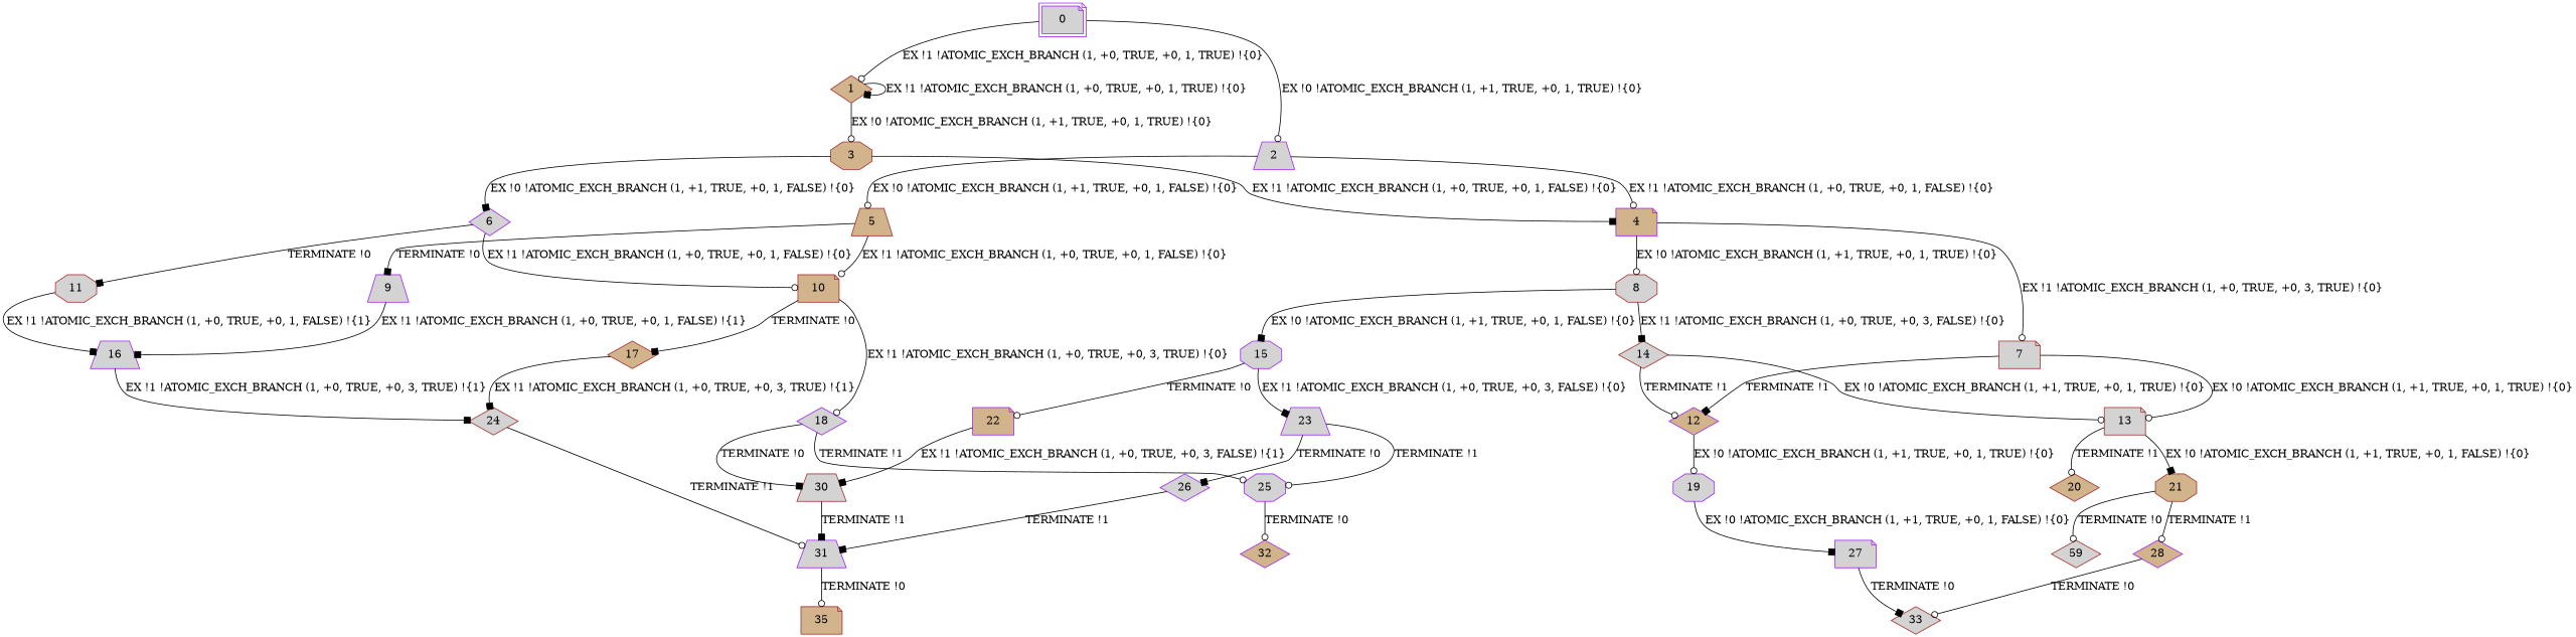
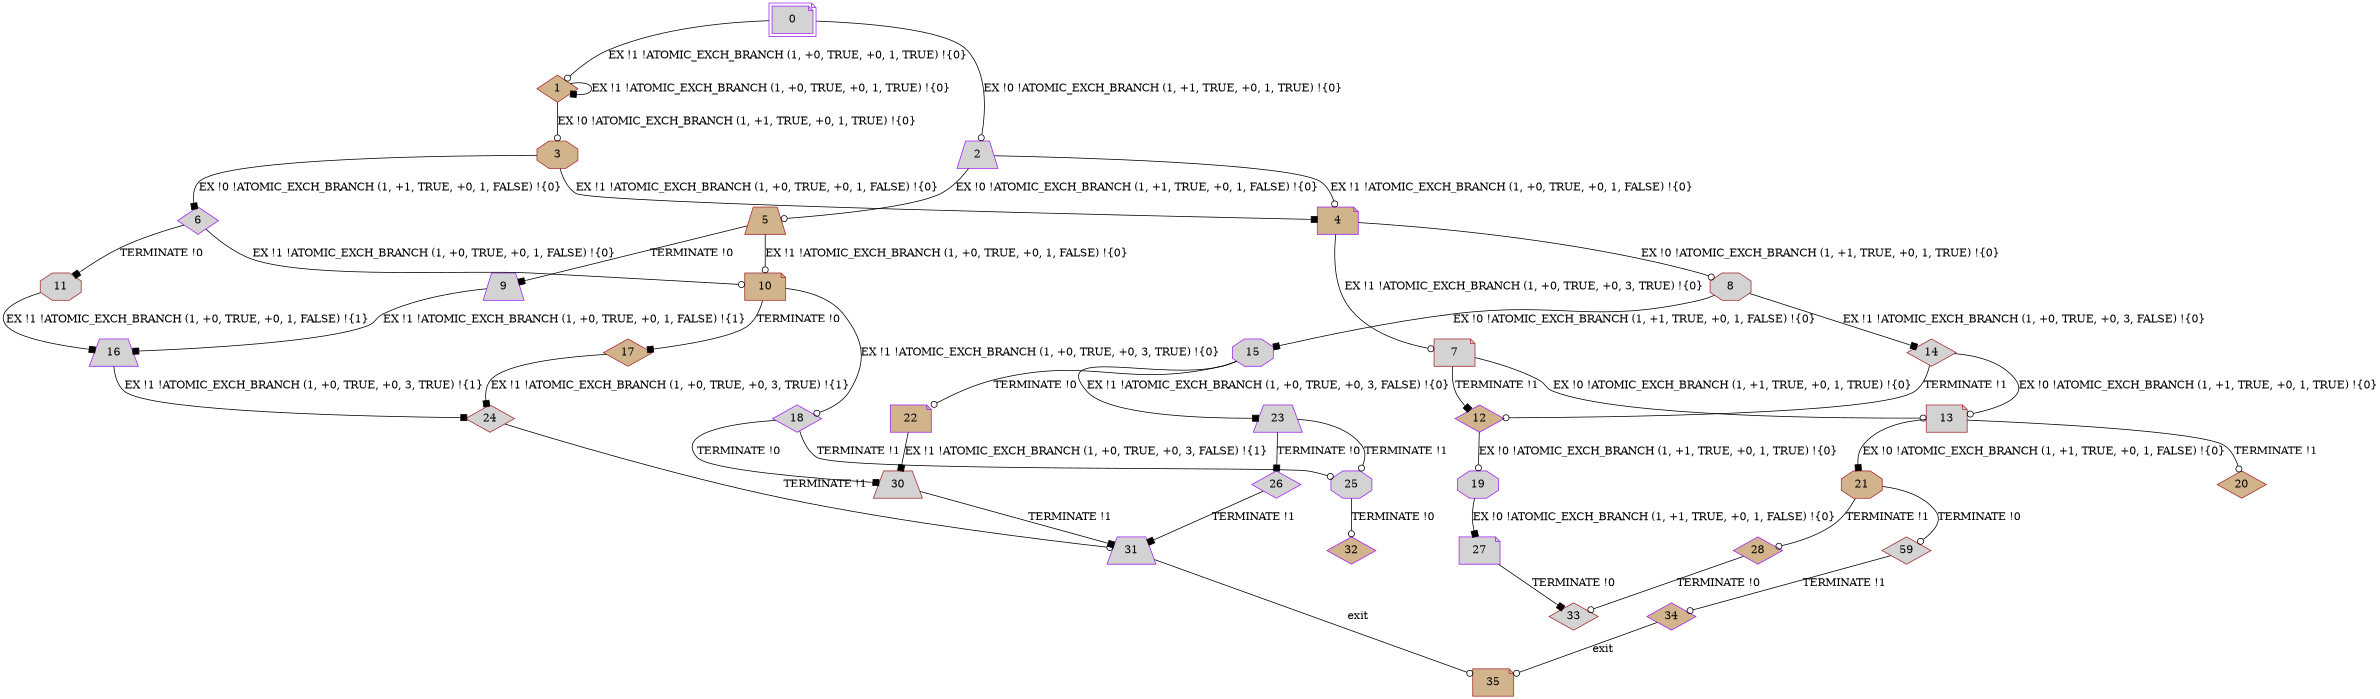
  digraph {
    node [color=purple fillcolor=lightgrey shape=diamond style=filled]
    edge [arrowhead=odot]
    0 [peripheries=2 shape=note]
    1 [color=brown fillcolor=tan]
    2 [shape=trapezium]
    3 [color=brown fillcolor=tan shape=octagon]
    4 [fillcolor=tan shape=note]
    5 [color=brown fillcolor=tan shape=trapezium]
    6
    7 [color=brown shape=note]
    8 [color=brown shape=octagon]
    9 [shape=trapezium]
    10 [color=brown fillcolor=tan shape=note]
    11 [color=brown shape=octagon]
    12 [fillcolor=tan]
    13 [color=brown shape=note]
    14 [color=brown]
    15 [shape=octagon]
    16 [shape=trapezium]
    17 [color=brown fillcolor=tan]
    18
    19 [shape=octagon]
    20 [color=brown fillcolor=tan]
    21 [color=brown fillcolor=tan shape=octagon]
    22 [fillcolor=tan shape=note]
    23 [shape=trapezium]
    24 [color=brown]
    25 [shape=octagon]
    30 [color=brown shape=trapezium]
    27 [shape=note]
    28 [fillcolor=tan]
    n30 [color=brown label=59]
    26
    31 [shape=trapezium]
    32 [fillcolor=tan]
    33 [color=brown]
+   34 [fillcolor=tan]
    35 [color=brown fillcolor=tan shape=note]
    0 -> 1 [label="EX !1 !ATOMIC_EXCH_BRANCH (1, +0, TRUE, +0, 1, TRUE) !{0}"]
    0 -> 2 [label="EX !0 !ATOMIC_EXCH_BRANCH (1, +1, TRUE, +0, 1, TRUE) !{0}"]
    1 -> 1 [arrowhead=box label="EX !1 !ATOMIC_EXCH_BRANCH (1, +0, TRUE, +0, 1, TRUE) !{0}"]
    1 -> 3 [label="EX !0 !ATOMIC_EXCH_BRANCH (1, +1, TRUE, +0, 1, TRUE) !{0}"]
    2 -> 4 [label="EX !1 !ATOMIC_EXCH_BRANCH (1, +0, TRUE, +0, 1, FALSE) !{0}"]
    2 -> 5 [label="EX !0 !ATOMIC_EXCH_BRANCH (1, +1, TRUE, +0, 1, FALSE) !{0}"]
    3 -> 4 [arrowhead=box label="EX !1 !ATOMIC_EXCH_BRANCH (1, +0, TRUE, +0, 1, FALSE) !{0}"]
    3 -> 6 [arrowhead=box label="EX !0 !ATOMIC_EXCH_BRANCH (1, +1, TRUE, +0, 1, FALSE) !{0}"]
    4 -> 7 [label="EX !1 !ATOMIC_EXCH_BRANCH (1, +0, TRUE, +0, 3, TRUE) !{0}"]
    4 -> 8 [label="EX !0 !ATOMIC_EXCH_BRANCH (1, +1, TRUE, +0, 1, TRUE) !{0}"]
    5 -> 9 [arrowhead=box label="TERMINATE !0"]
    5 -> 10 [label="EX !1 !ATOMIC_EXCH_BRANCH (1, +0, TRUE, +0, 1, FALSE) !{0}"]
    6 -> 10 [label="EX !1 !ATOMIC_EXCH_BRANCH (1, +0, TRUE, +0, 1, FALSE) !{0}"]
    6 -> 11 [arrowhead=box label="TERMINATE !0"]
    7 -> 12 [arrowhead=box label="TERMINATE !1"]
    7 -> 13 [label="EX !0 !ATOMIC_EXCH_BRANCH (1, +1, TRUE, +0, 1, TRUE) !{0}"]
    8 -> 14 [arrowhead=box label="EX !1 !ATOMIC_EXCH_BRANCH (1, +0, TRUE, +0, 3, FALSE) !{0}"]
    8 -> 15 [arrowhead=box label="EX !0 !ATOMIC_EXCH_BRANCH (1, +1, TRUE, +0, 1, FALSE) !{0}"]
    9 -> 16 [arrowhead=box label="EX !1 !ATOMIC_EXCH_BRANCH (1, +0, TRUE, +0, 1, FALSE) !{1}"]
    10 -> 17 [arrowhead=box label="TERMINATE !0"]
    10 -> 18 [label="EX !1 !ATOMIC_EXCH_BRANCH (1, +0, TRUE, +0, 3, TRUE) !{0}"]
    11 -> 16 [arrowhead=box label="EX !1 !ATOMIC_EXCH_BRANCH (1, +0, TRUE, +0, 1, FALSE) !{1}"]
    12 -> 19 [label="EX !0 !ATOMIC_EXCH_BRANCH (1, +1, TRUE, +0, 1, TRUE) !{0}"]
    13 -> 20 [label="TERMINATE !1"]
    13 -> 21 [arrowhead=box label="EX !0 !ATOMIC_EXCH_BRANCH (1, +1, TRUE, +0, 1, FALSE) !{0}"]
    14 -> 12 [label="TERMINATE !1"]
    14 -> 13 [label="EX !0 !ATOMIC_EXCH_BRANCH (1, +1, TRUE, +0, 1, TRUE) !{0}"]
    15 -> 22 [label="TERMINATE !0"]
    15 -> 23 [arrowhead=box label="EX !1 !ATOMIC_EXCH_BRANCH (1, +0, TRUE, +0, 3, FALSE) !{0}"]
    16 -> 24 [arrowhead=box label="EX !1 !ATOMIC_EXCH_BRANCH (1, +0, TRUE, +0, 3, TRUE) !{1}"]
    17 -> 24 [arrowhead=box label="EX !1 !ATOMIC_EXCH_BRANCH (1, +0, TRUE, +0, 3, TRUE) !{1}"]
    18 -> 25 [label="TERMINATE !1"]
    18 -> 30 [arrowhead=box label="TERMINATE !0"]
    19 -> 27 [arrowhead=box label="EX !0 !ATOMIC_EXCH_BRANCH (1, +1, TRUE, +0, 1, FALSE) !{0}"]
    21 -> 28 [label="TERMINATE !1"]
    21 -> n30 [label="TERMINATE !0"]
    22 -> 30 [arrowhead=box label="EX !1 !ATOMIC_EXCH_BRANCH (1, +0, TRUE, +0, 3, FALSE) !{1}"]
    23 -> 25 [label="TERMINATE !1"]
    23 -> 26 [arrowhead=box label="TERMINATE !0"]
    24 -> 31 [label="TERMINATE !1"]
    25 -> 32 [label="TERMINATE !0"]
    30 -> 31 [arrowhead=box label="TERMINATE !1"]
    27 -> 33 [arrowhead=box label="TERMINATE !0"]
    28 -> 33 [label="TERMINATE !0"]
+   n30 -> 34 [label="TERMINATE !1"]
    26 -> 31 [arrowhead=box label="TERMINATE !1"]
-   31 -> 35 [label="TERMINATE !0"]
+   31 -> 35 [label=exit]
+   34 -> 35 [label=exit]
  }
